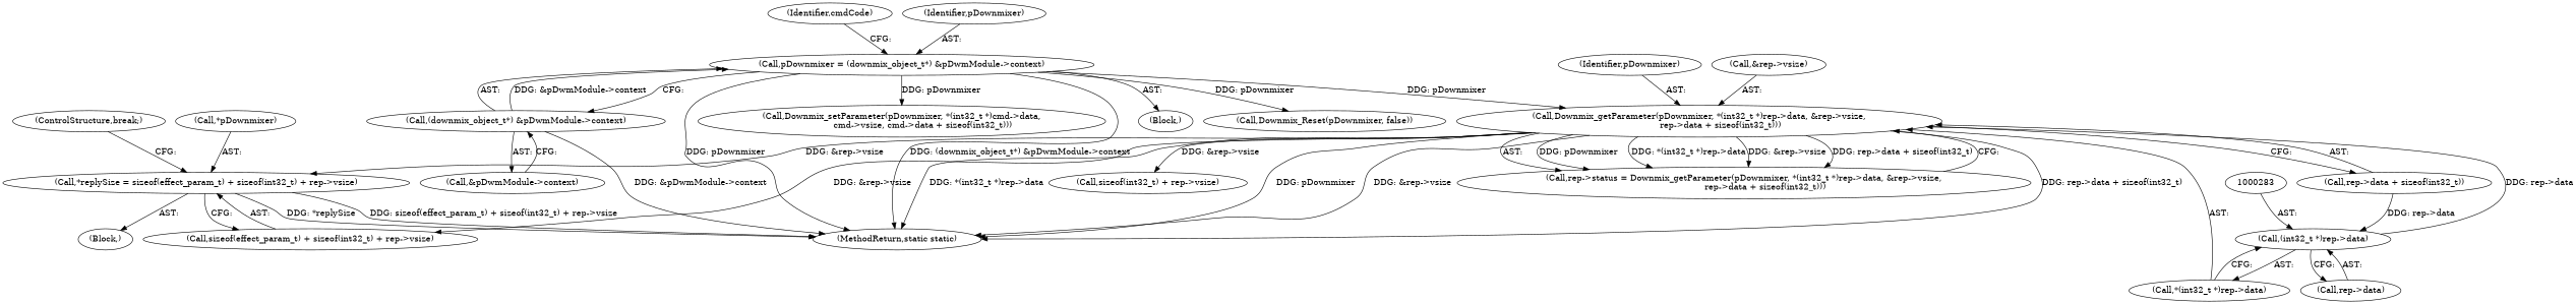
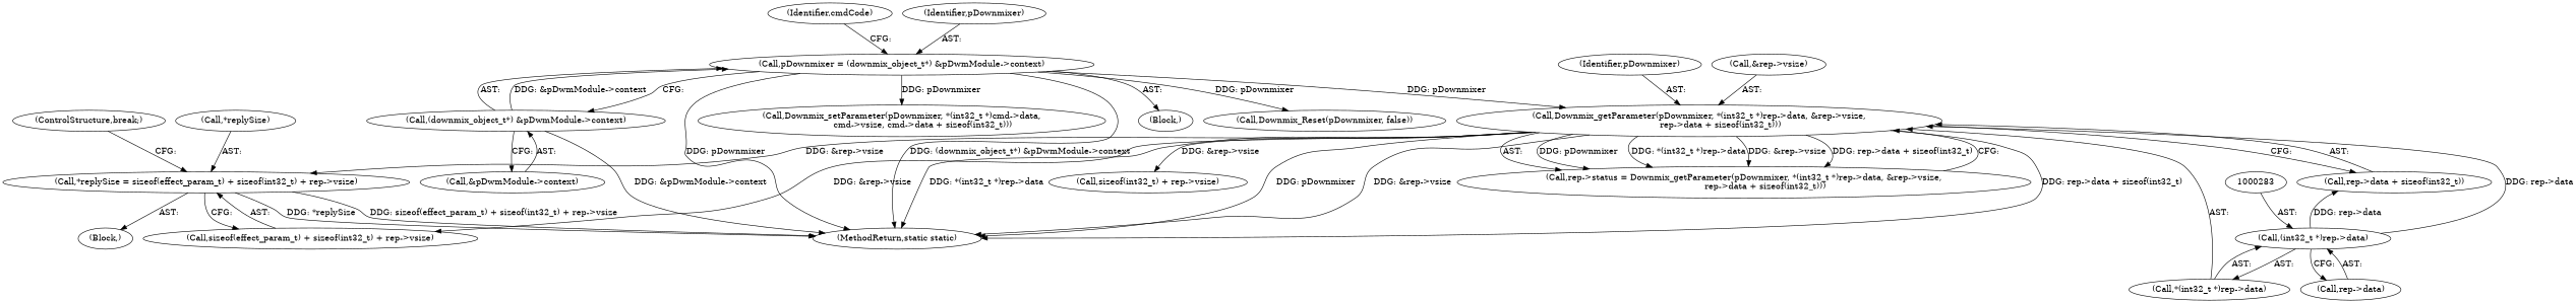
  digraph {
    n1 [label="(Call,*replySize = sizeof(effect_param_t) + sizeof(int32_t) + rep->vsize)"]
    n2 [label="(Block,)"]
    n3 [label="(Call,sizeof(effect_param_t) + sizeof(int32_t) + rep->vsize)"]
    n4 [label="(MethodReturn,static static)"]
    n5 [label="(Call,Downmix_getParameter(pDownmixer, *(int32_t *)rep->data, &rep->vsize,\n                rep->data + sizeof(int32_t)))"]
    n6 [label="(Call,rep->status = Downmix_getParameter(pDownmixer, *(int32_t *)rep->data, &rep->vsize,\n                rep->data + sizeof(int32_t)))"]
    n7 [label="(Call,sizeof(int32_t) + rep->vsize)"]
    n8 [label="(Call,rep->data + sizeof(int32_t))"]
    n9 [label="(Call,pDownmixer = (downmix_object_t*) &pDwmModule->context)"]
    n10 [label="(Call,(downmix_object_t*) &pDwmModule->context)"]
    n11 [label="(Call,Downmix_setParameter(pDownmixer, *(int32_t *)cmd->data,\n                cmd->vsize, cmd->data + sizeof(int32_t)))"]
    n12 [label="(Block,)"]
    n13 [label="(Call,Downmix_Reset(pDownmixer, false))"]
    n14 [label="(Call,&pDwmModule->context)"]
    n15 [label="(Call,(int32_t *)rep->data)"]
    n16 [label="(Call,*(int32_t *)rep->data)"]
    n17 [label="(Call,rep->data)"]
    n18 [label="(Identifier,cmdCode)"]
    n19 [label="(Identifier,pDownmixer)"]
    n20 [label="(Identifier,pDownmixer)"]
    n21 [label="(ControlStructure,break;)"]
    n22 [label="(Call,&rep->vsize)"]
-   n23 [label="(Call,*pDownmixer)"]
+   n23 [label="(Call,*replySize)"]
    1000283
    n1 -> n2 [label="AST: "]
    n1 -> n3 [label="CFG: "]
    n1 -> n4 [label="DDG: *replySize"]
    n1 -> n4 [label="DDG: sizeof(effect_param_t) + sizeof(int32_t) + rep->vsize"]
    n3 -> n1 [label="AST: "]
    n5 -> n1 [label="DDG: &rep->vsize"]
    n5 -> n3 [label="DDG: &rep->vsize"]
    n5 -> n4 [label="DDG: rep->data + sizeof(int32_t)"]
    n5 -> n4 [label="DDG: pDownmixer"]
    n5 -> n4 [label="DDG: &rep->vsize"]
    n5 -> n4 [label="DDG: *(int32_t *)rep->data"]
    n5 -> n6 [label="AST: "]
    n5 -> n6 [label="DDG: pDownmixer"]
    n5 -> n6 [label="DDG: *(int32_t *)rep->data"]
    n5 -> n6 [label="DDG: &rep->vsize"]
    n5 -> n6 [label="DDG: rep->data + sizeof(int32_t)"]
    n5 -> n7 [label="DDG: &rep->vsize"]
    n5 -> n8 [label="CFG: "]
    n6 -> n5 [label="CFG: "]
    n8 -> n5 [label="AST: "]
    n9 -> n4 [label="DDG: (downmix_object_t*) &pDwmModule->context"]
    n9 -> n4 [label="DDG: pDownmixer"]
    n9 -> n5 [label="DDG: pDownmixer"]
    n9 -> n10 [label="CFG: "]
    n9 -> n11 [label="DDG: pDownmixer"]
    n9 -> n12 [label="AST: "]
    n9 -> n13 [label="DDG: pDownmixer"]
    n10 -> n4 [label="DDG: &pDwmModule->context"]
    n10 -> n9 [label="AST: "]
    n10 -> n9 [label="DDG: &pDwmModule->context"]
-   n10 -> n14 [label="AST: "]
-   n14 -> n10 [label="CFG: "]
+   n10 -> n14 [label="CFG: "]
+   n14 -> n10 [label="AST: "]
    n15 -> n5 [label="DDG: rep->data"]
-   n8 -> n15 [label="DDG: rep->data"]
+   n15 -> n8 [label="DDG: rep->data"]
    n15 -> n16 [label="AST: "]
    n15 -> n17 [label="CFG: "]
    n16 -> n5 [label="AST: "]
-   n16 -> n15 [label="CFG: "]
+   n16 -> n15 [label="AST: "]
    n17 -> n15 [label="AST: "]
    n18 -> n9 [label="CFG: "]
    n19 -> n5 [label="AST: "]
    n20 -> n9 [label="AST: "]
    n21 -> n1 [label="CFG: "]
    n22 -> n5 [label="AST: "]
    n23 -> n1 [label="AST: "]
    1000283 -> n15 [label="AST: "]
  }
